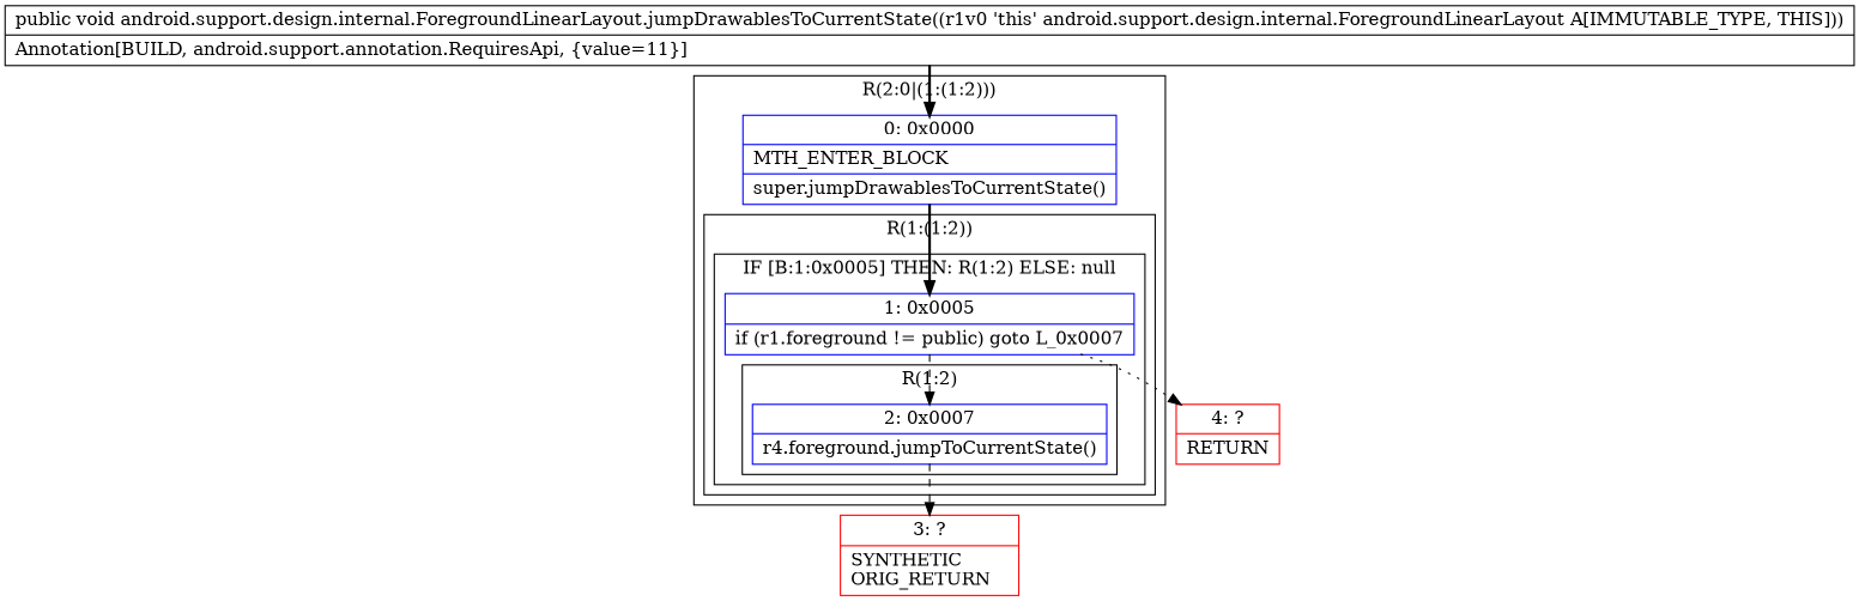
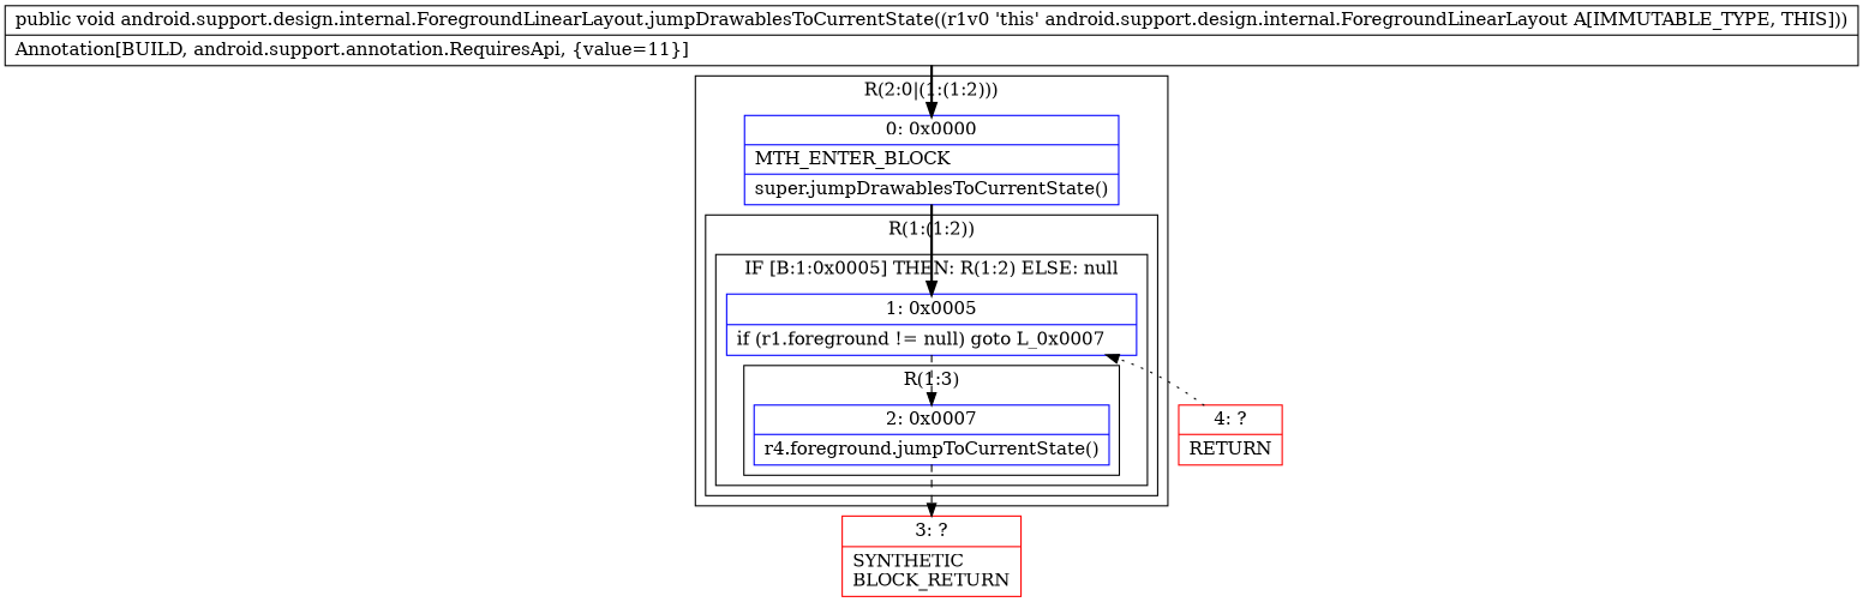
  digraph {
    node [color=blue shape=record]
    edge [style=dashed]
    n1 [label="{2\:\ 0x0007|r4.foreground.jumpToCurrentState()\l}"]
-   n2 [label="{1\:\ 0x0005|if (r1.foreground != public) goto L_0x0007\l}"]
+   n2 [label="{1\:\ 0x0005|if (r1.foreground != null) goto L_0x0007\l}"]
    n3 [label="{0\:\ 0x0000|MTH_ENTER_BLOCK\l|super.jumpDrawablesToCurrentState()\l}"]
-   n4 [color=red label="{3\:\ ?|SYNTHETIC\lORIG_RETURN\l}"]
+   n4 [color=red label="{3\:\ ?|SYNTHETIC\lBLOCK_RETURN\l}"]
    n5 [color=red label="{4\:\ ?|RETURN\l}"]
    n6 [label="{public void android.support.design.internal.ForegroundLinearLayout.jumpDrawablesToCurrentState((r1v0 'this' android.support.design.internal.ForegroundLinearLayout A[IMMUTABLE_TYPE, THIS]))  | Annotation[BUILD, android.support.annotation.RequiresApi, \{value=11\}]\l}" color=""]
    subgraph cluster_1 {
      label="R(2:0|(1:(1:2)))"
      n3
      subgraph cluster_2 {
        label="R(1:(1:2))"
        subgraph cluster_3 {
          label="IF [B:1:0x0005] THEN: R(1:2) ELSE: null"
          n2
          subgraph cluster_4 {
-           label="R(1:2)"
+           label="R(1:3)"
            n1
          }
        }
      }
    }
    n1 -> n4
    n2 -> n1
-   n2 -> n5 [style=dotted]
+   n5 -> n2 [style=dotted]
    n3 -> n2 [style=bold]
    n6 -> n3 [style=bold]
  }
